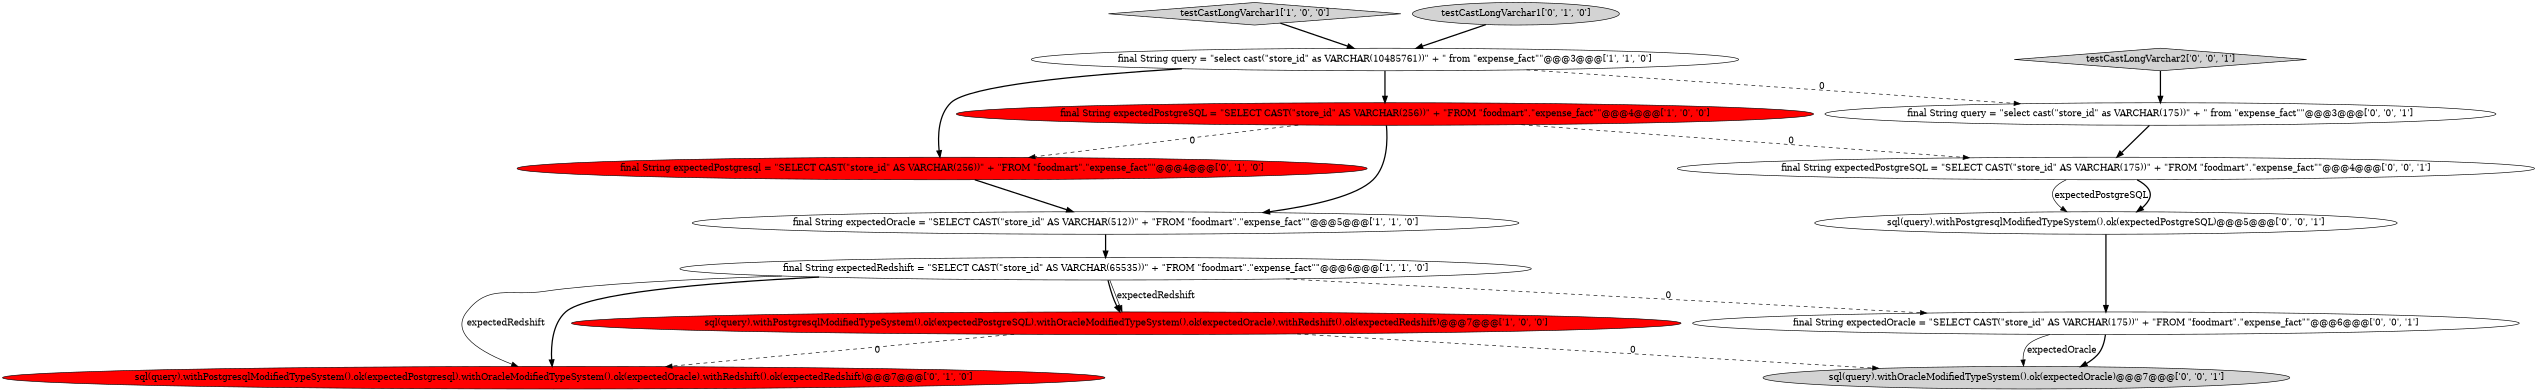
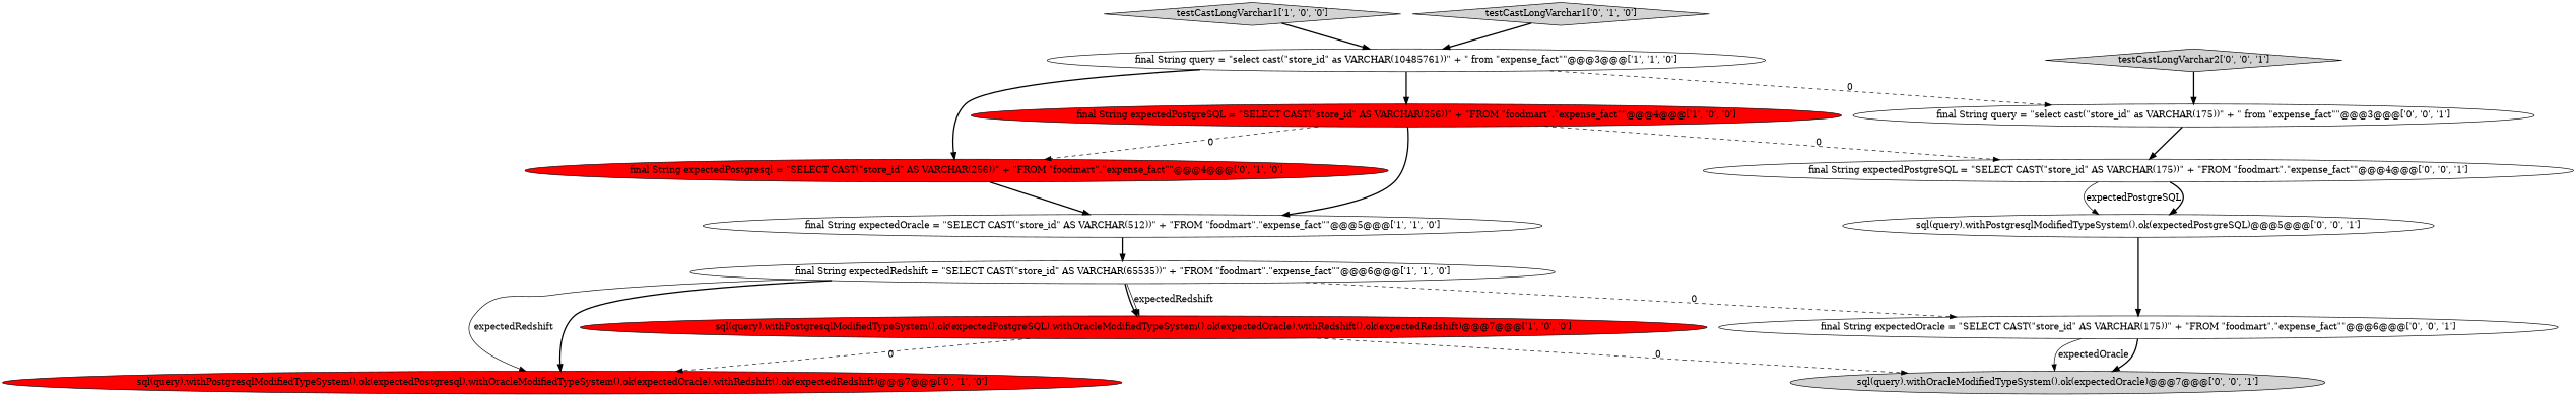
  digraph {
    node [fillcolor=white shape=ellipse style=filled]
    edge [style=bold]
    n1 [fillcolor=red label="final String expectedPostgresql = \"SELECT CAST(\"store_id\" AS VARCHAR(256))\" + \"FROM \"foodmart\".\"expense_fact\"\"@@@4@@@['0', '1', '0']"]
    n2 [label="final String expectedOracle = \"SELECT CAST(\"store_id\" AS VARCHAR(512))\" + \"FROM \"foodmart\".\"expense_fact\"\"@@@5@@@['1', '1', '0']"]
    n3 [fillcolor=red label="sql(query).withPostgresqlModifiedTypeSystem().ok(expectedPostgresql).withOracleModifiedTypeSystem().ok(expectedOracle).withRedshift().ok(expectedRedshift)@@@7@@@['0', '1', '0']"]
    n4 [label="final String query = \"select cast(\"store_id\" as VARCHAR(175))\" + \" from \"expense_fact\"\"@@@3@@@['0', '0', '1']"]
    n5 [label="final String expectedPostgreSQL = \"SELECT CAST(\"store_id\" AS VARCHAR(175))\" + \"FROM \"foodmart\".\"expense_fact\"\"@@@4@@@['0', '0', '1']"]
    n6 [label="final String expectedRedshift = \"SELECT CAST(\"store_id\" AS VARCHAR(65535))\" + \"FROM \"foodmart\".\"expense_fact\"\"@@@6@@@['1', '1', '0']"]
    n7 [fillcolor=lightgray label="testCastLongVarchar1['1', '0', '0']" shape=diamond]
    n8 [label="final String query = \"select cast(\"store_id\" as VARCHAR(10485761))\" + \" from \"expense_fact\"\"@@@3@@@['1', '1', '0']"]
    n9 [fillcolor=lightgray label="testCastLongVarchar2['0', '0', '1']" shape=diamond]
-   n10 [fillcolor=lightgray label="testCastLongVarchar1['0', '1', '0']"]
+   n10 [fillcolor=lightgray label="testCastLongVarchar1['0', '1', '0']" shape=diamond]
    n11 [fillcolor=red label="sql(query).withPostgresqlModifiedTypeSystem().ok(expectedPostgreSQL).withOracleModifiedTypeSystem().ok(expectedOracle).withRedshift().ok(expectedRedshift)@@@7@@@['1', '0', '0']"]
    n12 [label="final String expectedOracle = \"SELECT CAST(\"store_id\" AS VARCHAR(175))\" + \"FROM \"foodmart\".\"expense_fact\"\"@@@6@@@['0', '0', '1']"]
    n13 [fillcolor=lightgray label="sql(query).withOracleModifiedTypeSystem().ok(expectedOracle)@@@7@@@['0', '0', '1']"]
    n14 [fillcolor=red label="final String expectedPostgreSQL = \"SELECT CAST(\"store_id\" AS VARCHAR(256))\" + \"FROM \"foodmart\".\"expense_fact\"\"@@@4@@@['1', '0', '0']"]
    n15 [label="sql(query).withPostgresqlModifiedTypeSystem().ok(expectedPostgreSQL)@@@5@@@['0', '0', '1']"]
    n1 -> n2
    n2 -> n6
    n4 -> n5
    n5 -> n15 [label=expectedPostgreSQL style=solid]
    n5 -> n15
    n6 -> n3 [label=expectedRedshift style=solid]
    n6 -> n3
    n6 -> n11
    n6 -> n11 [label=expectedRedshift style=solid]
    n6 -> n12 [label=0 style=dashed]
    n7 -> n8
    n8 -> n1
    n8 -> n4 [label=0 style=dashed]
    n8 -> n14
    n9 -> n4
    n10 -> n8
    n11 -> n3 [label=0 style=dashed]
    n11 -> n13 [label=0 style=dashed]
    n12 -> n13 [label=expectedOracle style=solid]
    n12 -> n13
    n14 -> n1 [label=0 style=dashed]
    n14 -> n2
    n14 -> n5 [label=0 style=dashed]
    n15 -> n12
  }
